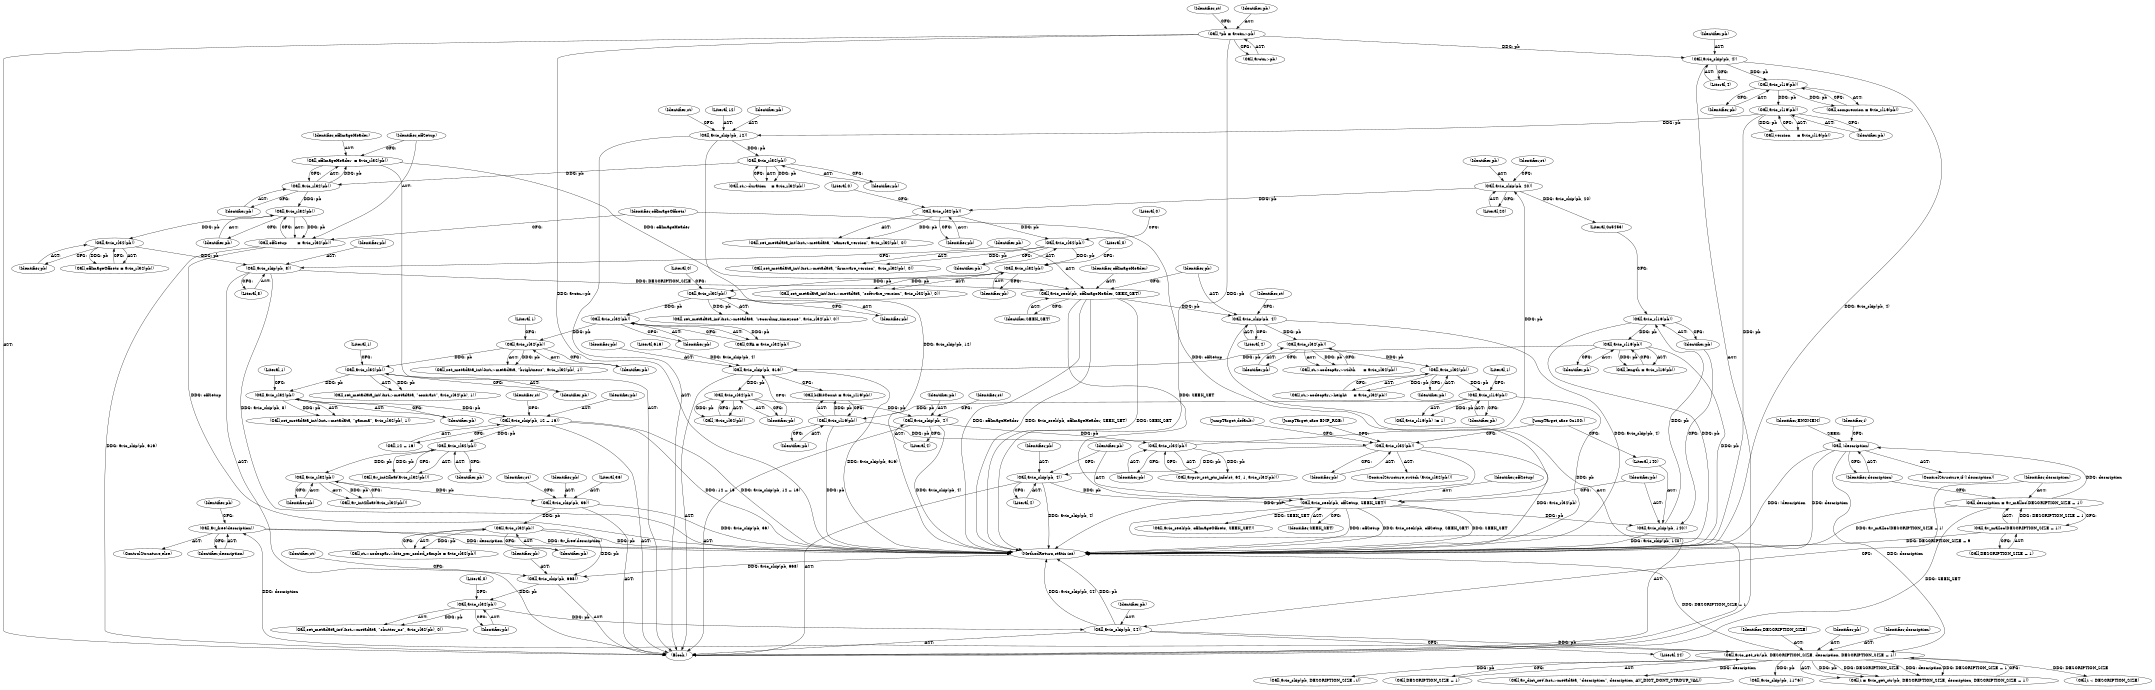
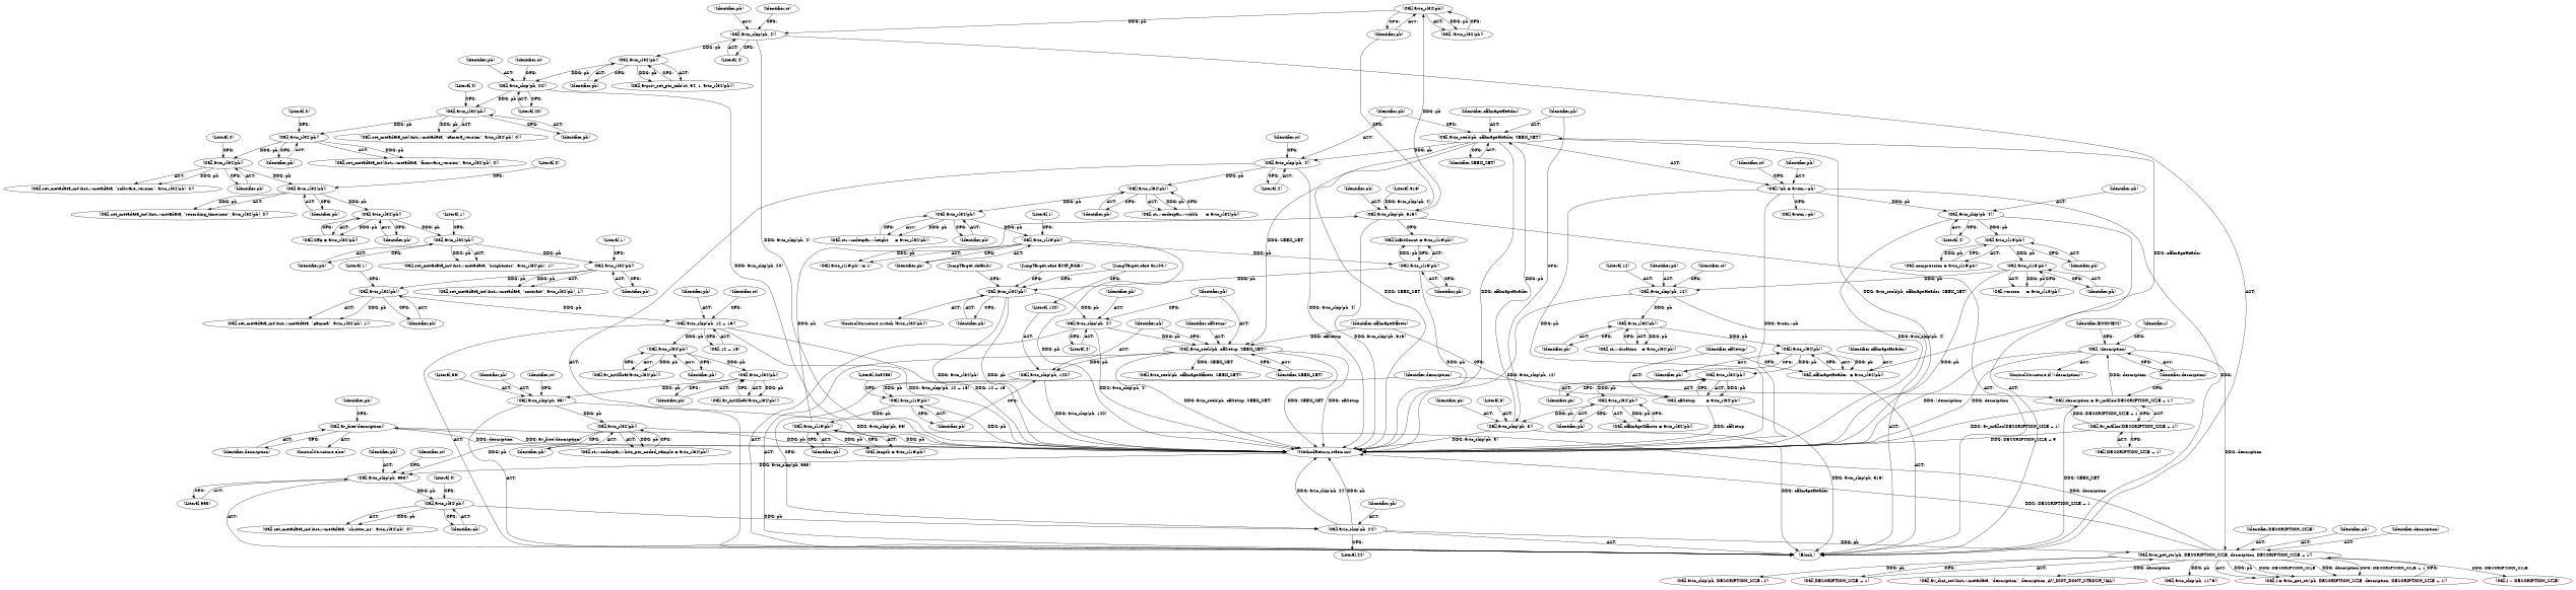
  digraph {
    n1 [label="(Call,av_free(description))"]
    n2 [label="(MethodReturn,static int)"]
    n3 [label="(Identifier,description)"]
    n4 [label="(ControlStructure,else)"]
    n5 [label="(Call,avio_skip(pb, 668))"]
    n6 [label="(Call,avio_get_str(pb, DESCRIPTION_SIZE, description, DESCRIPTION_SIZE + 1))"]
    n7 [label="(Call,avio_skip(pb, DESCRIPTION_SIZE - i))"]
    n8 [label="(Call,DESCRIPTION_SIZE + 1)"]
    n9 [label="(Call,av_dict_set(&st->metadata, \"description\", description, AV_DICT_DONT_STRDUP_VAL))"]
    n10 [label="(Call,avio_skip(pb, 1176))"]
    n11 [label="(Call,i = avio_get_str(pb, DESCRIPTION_SIZE, description, DESCRIPTION_SIZE + 1))"]
    n12 [label="(Call,i < DESCRIPTION_SIZE)"]
    n13 [label="(Call,avio_skip(pb, 24))"]
    n14 [label="(Literal,24)"]
    n15 [label="(Block,)"]
    n16 [label="(Call,avio_rl32(pb))"]
    n17 [label="(Call,set_metadata_int(&st->metadata, \"shutter_ns\", avio_rl32(pb), 0))"]
    n18 [label="(Identifier,pb)"]
+   n19 [label="(Literal,668)"]
    n20 [label="(Call,avio_rl32(pb))"]
    n21 [label="(Identifier,pb)"]
    n22 [label="(Call,st->codecpar->bits_per_coded_sample = avio_rl32(pb))"]
    n23 [label="(Call,avio_skip(pb, 36))"]
    n24 [label="(Literal,36)"]
    n25 [label="(Call,avio_rl32(pb))"]
    n26 [label="(Call,av_int2float(avio_rl32(pb)))"]
    n27 [label="(Identifier,pb)"]
    n28 [label="(Call,avio_rl32(pb))"]
    n29 [label="(Call,av_int2float(avio_rl32(pb)))"]
    n30 [label="(Identifier,pb)"]
    n31 [label="(Call,avio_skip(pb, 12 + 16))"]
    n32 [label="(Call,12 + 16)"]
    n33 [label="(Call,avio_rl32(pb))"]
    n34 [label="(Call,set_metadata_int(&st->metadata, \"gamma\", avio_rl32(pb), 1))"]
    n35 [label="(Identifier,pb)"]
    n36 [label="(Call,avio_rl32(pb))"]
    n37 [label="(Identifier,pb)"]
    n38 [label="(Call,set_metadata_int(&st->metadata, \"contrast\", avio_rl32(pb), 1))"]
    n39 [label="(Call,avio_rl32(pb))"]
    n40 [label="(Identifier,pb)"]
    n41 [label="(Call,set_metadata_int(&st->metadata, \"brightness\", avio_rl32(pb), 1))"]
    n42 [label="(Call,avio_rl32(pb))"]
    n43 [label="(Identifier,pb)"]
    n44 [label="(Call,CFA = avio_rl32(pb))"]
    n45 [label="(Call,avio_rl32(pb))"]
    n46 [label="(Call,set_metadata_int(&st->metadata, \"recording_timezone\", avio_rl32(pb), 0))"]
    n47 [label="(Identifier,pb)"]
    n48 [label="(Call,avio_rl32(pb))"]
    n49 [label="(Identifier,pb)"]
    n50 [label="(Call,set_metadata_int(&st->metadata, \"software_version\", avio_rl32(pb), 0))"]
    n51 [label="(Call,avio_rl32(pb))"]
    n52 [label="(Call,set_metadata_int(&st->metadata, \"firmware_version\", avio_rl32(pb), 0))"]
    n53 [label="(Identifier,pb)"]
    n54 [label="(Call,avio_rl32(pb))"]
    n55 [label="(Call,set_metadata_int(&st->metadata, \"camera_version\", avio_rl32(pb), 0))"]
    n56 [label="(Identifier,pb)"]
    n57 [label="(Call,avio_skip(pb, 20))"]
    n58 [label="(Literal,20)"]
    n59 [label="(Call,avio_rl32(pb))"]
    n60 [label="(Call,avpriv_set_pts_info(st, 64, 1, avio_rl32(pb)))"]
    n61 [label="(Identifier,pb)"]
    n62 [label="(Call,avio_skip(pb, 4))"]
    n63 [label="(Literal,4)"]
    n64 [label="(Call,avio_rl32(pb))"]
    n65 [label="(Identifier,pb)"]
    n66 [label="(Call,!avio_rl32(pb))"]
    n67 [label="(Call,avio_skip(pb, 616))"]
    n68 [label="(Call,biBitCount = avio_rl16(pb))"]
    n69 [label="(Literal,616)"]
    n70 [label="(Call,avio_rl16(pb))"]
    n71 [label="(Call,length = avio_rl16(pb))"]
    n72 [label="(Identifier,pb)"]
    n73 [label="(Call,avio_rl16(pb))"]
    n74 [label="(Identifier,pb)"]
    n75 [label="(Call,avio_skip(pb, 140))"]
    n76 [label="(Literal,140)"]
    n77 [label="(Call,avio_seek(pb, offSetup, SEEK_SET))"]
    n78 [label="(Call,avio_seek(pb, offImageOffsets, SEEK_SET))"]
    n79 [label="(Identifier,SEEK_SET)"]
    n80 [label="(Call,avio_skip(pb, 4))"]
    n81 [label="(Literal,4)"]
    n82 [label="(Call,avio_rl32(pb))"]
    n83 [label="(ControlStructure,switch (avio_rl32(pb)))"]
    n84 [label="(Identifier,pb)"]
    n85 [label="(Call,avio_rl16(pb))"]
    n86 [label="(Identifier,pb)"]
    n87 [label="(Call,avio_rl16(pb))"]
    n88 [label="(Identifier,pb)"]
    n89 [label="(Call,avio_rl16(pb) != 1)"]
    n90 [label="(Call,avio_rl32(pb))"]
    n91 [label="(Call,st->codecpar->height     = avio_rl32(pb))"]
    n92 [label="(Identifier,pb)"]
    n93 [label="(Call,avio_rl32(pb))"]
    n94 [label="(Call,st->codecpar->width      = avio_rl32(pb))"]
    n95 [label="(Identifier,pb)"]
    n96 [label="(Call,avio_skip(pb, 4))"]
    n97 [label="(Literal,4)"]
    n98 [label="(Call,avio_seek(pb, offImageHeader, SEEK_SET))"]
    n99 [label="(Identifier,SEEK_SET)"]
    n100 [label="(Call,avio_skip(pb, 8))"]
    n101 [label="(Literal,8)"]
    n102 [label="(Call,avio_rl32(pb))"]
    n103 [label="(Identifier,pb)"]
    n104 [label="(Call,offImageOffsets = avio_rl32(pb))"]
    n105 [label="(Call,avio_rl32(pb))"]
    n106 [label="(Call,offSetup        = avio_rl32(pb))"]
    n107 [label="(Identifier,pb)"]
    n108 [label="(Call,avio_rl32(pb))"]
    n109 [label="(Call,offImageHeader  = avio_rl32(pb))"]
    n110 [label="(Identifier,pb)"]
    n111 [label="(Call,avio_rl32(pb))"]
    n112 [label="(Call,st->duration    = avio_rl32(pb))"]
    n113 [label="(Identifier,pb)"]
    n114 [label="(Call,avio_skip(pb, 12))"]
    n115 [label="(Literal,12)"]
    n116 [label="(Call,avio_rl16(pb))"]
    n117 [label="(Identifier,pb)"]
    n118 [label="(Call,version     = avio_rl16(pb))"]
    n119 [label="(Call,avio_rl16(pb))"]
    n120 [label="(Identifier,pb)"]
    n121 [label="(Call,compression = avio_rl16(pb))"]
    n122 [label="(Call,avio_skip(pb, 4))"]
    n123 [label="(Literal,4)"]
    n124 [label="(Call,*pb = avctx->pb)"]
    n125 [label="(Call,avctx->pb)"]
    n126 [label="(Call,!description)"]
    n127 [label="(Identifier,description)"]
    n128 [label="(ControlStructure,if (!description))"]
    n129 [label="(Call,description = av_malloc(DESCRIPTION_SIZE + 1))"]
    n130 [label="(Call,av_malloc(DESCRIPTION_SIZE + 1))"]
    n131 [label="(Call,DESCRIPTION_SIZE + 1)"]
    n132 [label="(Identifier,pb)"]
    n133 [label="(Identifier,ENOMEM)"]
    n134 [label="(Identifier,DESCRIPTION_SIZE)"]
    n135 [label="(Identifier,pb)"]
    n136 [label="(Identifier,pb)"]
    n137 [label="(Identifier,pb)"]
    n138 [label="(Literal,0)"]
    n139 [label="(JumpTarget,case 0x100:)"]
    n140 [label="(Identifier,st)"]
    n141 [label="(Identifier,st)"]
    n142 [label="(Identifier,pb)"]
    n143 [label="(Identifier,offSetup)"]
    n144 [label="(Identifier,pb)"]
    n145 [label="(Identifier,pb)"]
    n146 [label="(Identifier,pb)"]
    n147 [label="(Identifier,pb)"]
    n148 [label="(Literal,1)"]
    n149 [label="(Identifier,offImageHeader)"]
    n150 [label="(JumpTarget,default:)"]
    n151 [label="(Literal,0x5453)"]
    n152 [label="(Identifier,offImageHeader)"]
    n153 [label="(Identifier,pb)"]
    n154 [label="(Identifier,pb)"]
    n155 [label="(Identifier,st)"]
    n156 [label="(Identifier,i)"]
    n157 [label="(Literal,0)"]
    n158 [label="(Identifier,st)"]
    n159 [label="(Identifier,st)"]
    n160 [label="(Identifier,pb)"]
    n161 [label="(Identifier,pb)"]
    n162 [label="(Identifier,st)"]
    n163 [label="(Identifier,pb)"]
    n164 [label="(Identifier,st)"]
    n165 [label="(Literal,0)"]
    n166 [label="(Identifier,offSetup)"]
    n167 [label="(Identifier,description)"]
    n168 [label="(Literal,1)"]
    n169 [label="(Identifier,offImageOffsets)"]
    n170 [label="(Identifier,pb)"]
    n171 [label="(Literal,1)"]
    n172 [label="(Literal,0)"]
    n173 [label="(Identifier,pb)"]
    n174 [label="(Identifier,pb)"]
    n175 [label="(Identifier,description)"]
    n176 [label="(Identifier,st)"]
    n177 [label="(Literal,1)"]
    n178 [label="(JumpTarget,case BMP_RGB:)"]
    n179 [label="(Literal,0)"]
    n180 [label="(Identifier,pb)"]
    n1 -> n2 [label="DDG: description"]
    n1 -> n2 [label="DDG: av_free(description)"]
    n1 -> n3 [label="CFG: "]
    n1 -> n4 [label="AST: "]
    n2 -> n5 [label="DDG: avio_skip(pb, 668)"]
    n3 -> n1 [label="AST: "]
    n5 -> n15 [label="AST: "]
    n5 -> n16 [label="DDG: pb"]
+   n5 -> n19 [label="CFG: "]
    n6 -> n1 [label="DDG: description"]
    n6 -> n2 [label="DDG: DESCRIPTION_SIZE + 1"]
    n6 -> n7 [label="DDG: pb"]
    n6 -> n8 [label="CFG: "]
    n6 -> n9 [label="DDG: description"]
    n6 -> n10 [label="DDG: pb"]
    n6 -> n11 [label="AST: "]
    n6 -> n11 [label="DDG: pb"]
    n6 -> n11 [label="DDG: DESCRIPTION_SIZE"]
    n6 -> n11 [label="DDG: description"]
    n6 -> n11 [label="DDG: DESCRIPTION_SIZE + 1"]
    n6 -> n12 [label="DDG: DESCRIPTION_SIZE"]
    n8 -> n6 [label="AST: "]
    n11 -> n6 [label="CFG: "]
    n13 -> n2 [label="DDG: avio_skip(pb, 24)"]
    n13 -> n2 [label="DDG: pb"]
    n13 -> n6 [label="DDG: pb"]
    n13 -> n14 [label="CFG: "]
    n13 -> n15 [label="AST: "]
    n16 -> n13 [label="DDG: pb"]
    n16 -> n17 [label="AST: "]
    n16 -> n17 [label="DDG: pb"]
    n16 -> n18 [label="CFG: "]
    n18 -> n16 [label="AST: "]
+   n19 -> n5 [label="AST: "]
    n20 -> n2 [label="DDG: pb"]
    n20 -> n5 [label="DDG: pb"]
    n20 -> n21 [label="CFG: "]
    n20 -> n22 [label="AST: "]
    n20 -> n22 [label="DDG: pb"]
    n21 -> n20 [label="AST: "]
    n22 -> n20 [label="CFG: "]
    n23 -> n2 [label="DDG: avio_skip(pb, 36)"]
    n23 -> n15 [label="AST: "]
    n23 -> n20 [label="DDG: pb"]
    n24 -> n23 [label="AST: "]
    n25 -> n23 [label="DDG: pb"]
    n25 -> n26 [label="AST: "]
    n25 -> n26 [label="DDG: pb"]
    n25 -> n27 [label="CFG: "]
    n26 -> n25 [label="CFG: "]
    n27 -> n25 [label="AST: "]
    n28 -> n25 [label="DDG: pb"]
    n28 -> n29 [label="AST: "]
    n28 -> n29 [label="DDG: pb"]
    n28 -> n30 [label="CFG: "]
    n29 -> n28 [label="CFG: "]
    n30 -> n28 [label="AST: "]
    n31 -> n2 [label="DDG: avio_skip(pb, 12 + 16)"]
    n31 -> n2 [label="DDG: 12 + 16"]
    n31 -> n15 [label="AST: "]
    n31 -> n28 [label="DDG: pb"]
    n31 -> n32 [label="CFG: "]
    n32 -> n31 [label="AST: "]
    n33 -> n31 [label="DDG: pb"]
    n33 -> n34 [label="AST: "]
    n33 -> n34 [label="DDG: pb"]
    n33 -> n35 [label="CFG: "]
    n35 -> n33 [label="AST: "]
    n36 -> n33 [label="DDG: pb"]
    n36 -> n37 [label="CFG: "]
    n36 -> n38 [label="AST: "]
    n36 -> n38 [label="DDG: pb"]
    n37 -> n36 [label="AST: "]
    n39 -> n36 [label="DDG: pb"]
    n39 -> n40 [label="CFG: "]
    n39 -> n41 [label="AST: "]
    n39 -> n41 [label="DDG: pb"]
    n40 -> n39 [label="AST: "]
    n42 -> n39 [label="DDG: pb"]
    n42 -> n43 [label="CFG: "]
    n42 -> n44 [label="AST: "]
    n42 -> n44 [label="DDG: pb"]
    n43 -> n42 [label="AST: "]
    n44 -> n42 [label="CFG: "]
    n45 -> n42 [label="DDG: pb"]
    n45 -> n46 [label="AST: "]
    n45 -> n46 [label="DDG: pb"]
    n45 -> n47 [label="CFG: "]
    n47 -> n45 [label="AST: "]
    n48 -> n45 [label="DDG: pb"]
    n48 -> n49 [label="CFG: "]
    n48 -> n50 [label="AST: "]
    n48 -> n50 [label="DDG: pb"]
    n49 -> n48 [label="AST: "]
    n51 -> n48 [label="DDG: pb"]
    n51 -> n52 [label="AST: "]
    n51 -> n52 [label="DDG: pb"]
    n51 -> n53 [label="CFG: "]
    n53 -> n51 [label="AST: "]
    n54 -> n51 [label="DDG: pb"]
    n54 -> n55 [label="AST: "]
    n54 -> n55 [label="DDG: pb"]
    n54 -> n56 [label="CFG: "]
    n56 -> n54 [label="AST: "]
-   n57 -> n151 [label="DDG: avio_skip(pb, 20)"]
+   n57 -> n2 [label="DDG: avio_skip(pb, 20)"]
    n57 -> n54 [label="DDG: pb"]
    n57 -> n58 [label="CFG: "]
    n58 -> n57 [label="AST: "]
    n59 -> n57 [label="DDG: pb"]
    n59 -> n60 [label="AST: "]
    n59 -> n60 [label="DDG: pb"]
    n59 -> n61 [label="CFG: "]
    n60 -> n59 [label="CFG: "]
    n61 -> n59 [label="AST: "]
    n62 -> n2 [label="DDG: avio_skip(pb, 4)"]
    n62 -> n15 [label="AST: "]
    n62 -> n59 [label="DDG: pb"]
    n62 -> n63 [label="CFG: "]
    n63 -> n62 [label="AST: "]
    n64 -> n62 [label="DDG: pb"]
    n64 -> n65 [label="CFG: "]
    n64 -> n66 [label="AST: "]
    n64 -> n66 [label="DDG: pb"]
    n65 -> n64 [label="AST: "]
    n65 -> n67 [label="CFG: "]
    n66 -> n64 [label="CFG: "]
    n67 -> n2 [label="DDG: avio_skip(pb, 616)"]
    n67 -> n15 [label="AST: "]
    n67 -> n64 [label="DDG: pb"]
    n67 -> n68 [label="CFG: "]
    n68 -> n85 [label="CFG: "]
    n69 -> n67 [label="DDG: avio_skip(pb, 4)"]
    n70 -> n2 [label="DDG: pb"]
    n70 -> n67 [label="DDG: pb"]
    n70 -> n71 [label="AST: "]
    n70 -> n71 [label="DDG: pb"]
    n70 -> n72 [label="CFG: "]
    n71 -> n70 [label="CFG: "]
    n72 -> n70 [label="AST: "]
    n73 -> n2 [label="DDG: pb"]
    n73 -> n70 [label="DDG: pb"]
    n73 -> n74 [label="CFG: "]
    n74 -> n73 [label="AST: "]
    n74 -> n75 [label="CFG: "]
    n75 -> n2 [label="DDG: avio_skip(pb, 140)"]
    n75 -> n73 [label="DDG: pb"]
    n76 -> n75 [label="AST: "]
    n77 -> n2 [label="DDG: offSetup"]
    n77 -> n2 [label="DDG: avio_seek(pb, offSetup, SEEK_SET)"]
    n77 -> n2 [label="DDG: SEEK_SET"]
    n77 -> n15 [label="AST: "]
    n77 -> n75 [label="DDG: pb"]
    n77 -> n78 [label="DDG: SEEK_SET"]
    n77 -> n79 [label="CFG: "]
    n79 -> n77 [label="AST: "]
    n80 -> n2 [label="DDG: avio_skip(pb, 4)"]
    n80 -> n15 [label="AST: "]
    n80 -> n77 [label="DDG: pb"]
    n80 -> n81 [label="CFG: "]
    n81 -> n80 [label="AST: "]
    n82 -> n2 [label="DDG: avio_rl32(pb)"]
    n82 -> n2 [label="DDG: pb"]
    n82 -> n80 [label="DDG: pb"]
    n82 -> n83 [label="AST: "]
    n82 -> n84 [label="CFG: "]
    n84 -> n82 [label="AST: "]
    n85 -> n2 [label="DDG: pb"]
    n85 -> n68 [label="AST: "]
    n85 -> n68 [label="DDG: pb"]
    n85 -> n82 [label="DDG: pb"]
    n85 -> n86 [label="CFG: "]
    n86 -> n85 [label="AST: "]
    n87 -> n2 [label="DDG: pb"]
    n87 -> n85 [label="DDG: pb"]
    n87 -> n88 [label="CFG: "]
    n87 -> n89 [label="AST: "]
    n87 -> n89 [label="DDG: pb"]
    n88 -> n87 [label="AST: "]
    n90 -> n87 [label="DDG: pb"]
    n90 -> n91 [label="AST: "]
    n90 -> n91 [label="DDG: pb"]
    n90 -> n92 [label="CFG: "]
    n91 -> n90 [label="CFG: "]
    n92 -> n90 [label="AST: "]
    n93 -> n90 [label="DDG: pb"]
    n93 -> n94 [label="AST: "]
    n93 -> n94 [label="DDG: pb"]
    n93 -> n95 [label="CFG: "]
    n94 -> n93 [label="CFG: "]
    n95 -> n93 [label="AST: "]
    n96 -> n2 [label="DDG: avio_skip(pb, 4)"]
    n96 -> n15 [label="AST: "]
    n96 -> n93 [label="DDG: pb"]
    n96 -> n97 [label="CFG: "]
    n97 -> n96 [label="AST: "]
    n98 -> n2 [label="DDG: SEEK_SET"]
    n98 -> n2 [label="DDG: offImageHeader"]
    n98 -> n2 [label="DDG: avio_seek(pb, offImageHeader, SEEK_SET)"]
    n98 -> n77 [label="DDG: SEEK_SET"]
    n98 -> n96 [label="DDG: pb"]
    n98 -> n99 [label="CFG: "]
    n99 -> n98 [label="AST: "]
    n100 -> n2 [label="DDG: avio_skip(pb, 8)"]
-   n100 -> n15 [label="AST: "]
-   n100 -> n98 [label="DDG: DESCRIPTION_SIZE"]
-   n100 -> n101 [label="CFG: "]
+   n100 -> n15 [label="DDG: offImageHeader"]
+   n100 -> n98 [label="DDG: pb"]
    n101 -> n100 [label="AST: "]
    n102 -> n100 [label="DDG: pb"]
    n102 -> n103 [label="CFG: "]
    n102 -> n104 [label="AST: "]
    n102 -> n104 [label="DDG: pb"]
    n103 -> n102 [label="AST: "]
    n104 -> n102 [label="CFG: "]
    n105 -> n102 [label="DDG: pb"]
    n105 -> n106 [label="AST: "]
    n105 -> n106 [label="DDG: pb"]
    n105 -> n107 [label="CFG: "]
    n106 -> n2 [label="DDG: offSetup"]
    n106 -> n15 [label="DDG: avio_skip(pb, 616)"]
    n106 -> n105 [label="CFG: "]
    n107 -> n105 [label="AST: "]
    n108 -> n105 [label="DDG: pb"]
    n108 -> n109 [label="AST: "]
    n108 -> n109 [label="DDG: pb"]
    n108 -> n110 [label="CFG: "]
    n109 -> n15 [label="AST: "]
    n109 -> n98 [label="DDG: offImageHeader"]
    n109 -> n108 [label="CFG: "]
    n110 -> n108 [label="AST: "]
    n111 -> n108 [label="DDG: pb"]
    n111 -> n112 [label="AST: "]
    n111 -> n112 [label="DDG: pb"]
    n111 -> n113 [label="CFG: "]
    n112 -> n111 [label="CFG: "]
    n113 -> n111 [label="AST: "]
    n114 -> n2 [label="DDG: avio_skip(pb, 12)"]
    n114 -> n15 [label="AST: "]
    n114 -> n111 [label="DDG: pb"]
    n115 -> n114 [label="AST: "]
    n116 -> n2 [label="DDG: pb"]
    n116 -> n114 [label="DDG: pb"]
    n116 -> n117 [label="CFG: "]
    n116 -> n118 [label="AST: "]
    n116 -> n118 [label="DDG: pb"]
    n117 -> n116 [label="AST: "]
    n118 -> n116 [label="CFG: "]
    n119 -> n116 [label="DDG: pb"]
    n119 -> n120 [label="CFG: "]
    n119 -> n121 [label="AST: "]
    n119 -> n121 [label="DDG: pb"]
    n120 -> n119 [label="AST: "]
    n121 -> n119 [label="CFG: "]
    n122 -> n2 [label="DDG: avio_skip(pb, 4)"]
    n122 -> n15 [label="AST: "]
    n122 -> n119 [label="DDG: pb"]
    n122 -> n123 [label="CFG: "]
    n123 -> n122 [label="AST: "]
    n124 -> n2 [label="DDG: pb"]
    n124 -> n2 [label="DDG: avctx->pb"]
-   n124 -> n15 [label="AST: "]
+   n124 -> n15 [label="DDG: "]
    n124 -> n122 [label="DDG: pb"]
    n124 -> n125 [label="CFG: "]
-   n125 -> n124 [label="AST: "]
+   n98 -> n124 [label="AST: "]
    n126 -> n2 [label="DDG: !description"]
    n126 -> n2 [label="DDG: description"]
    n126 -> n6 [label="DDG: description"]
    n126 -> n127 [label="CFG: "]
    n126 -> n128 [label="AST: "]
    n127 -> n126 [label="AST: "]
    n127 -> n129 [label="CFG: "]
    n129 -> n2 [label="DDG: av_malloc(DESCRIPTION_SIZE + 1)"]
    n129 -> n15 [label="DDG: SEEK_SET"]
    n129 -> n126 [label="DDG: description"]
    n129 -> n130 [label="CFG: "]
    n130 -> n2 [label="DDG: DESCRIPTION_SIZE + 9"]
    n130 -> n129 [label="AST: "]
    n130 -> n129 [label="DDG: DESCRIPTION_SIZE + 1"]
    n130 -> n131 [label="CFG: "]
    n131 -> n130 [label="AST: "]
    n132 -> n62 [label="AST: "]
-   n133 -> n126 [label="SEEK: "]
+   n133 -> n126 [label="CFG: "]
    n134 -> n6 [label="AST: "]
    n135 -> n67 [label="AST: "]
    n136 -> n23 [label="AST: "]
    n137 -> n114 [label="AST: "]
    n138 -> n48 [label="CFG: "]
    n139 -> n76 [label="CFG: "]
    n139 -> n82 [label="CFG: "]
    n140 -> n31 [label="CFG: "]
    n141 -> n96 [label="CFG: "]
    n142 -> n122 [label="AST: "]
    n143 -> n77 [label="AST: "]
    n144 -> n100 [label="AST: "]
    n145 -> n31 [label="AST: "]
    n146 -> n1 [label="CFG: "]
    n147 -> n80 [label="AST: "]
    n148 -> n36 [label="CFG: "]
    n149 -> n109 [label="AST: "]
    n150 -> n82 [label="CFG: "]
    n151 -> n73 [label="CFG: "]
    n152 -> n98 [label="AST: "]
    n153 -> n6 [label="AST: "]
    n154 -> n5 [label="AST: "]
    n155 -> n114 [label="CFG: "]
    n156 -> n126 [label="CFG: "]
    n157 -> n51 [label="CFG: "]
    n158 -> n124 [label="CFG: "]
    n159 -> n23 [label="CFG: "]
    n160 -> n124 [label="AST: "]
    n161 -> n77 [label="AST: "]
    n161 -> n80 [label="CFG: "]
    n162 -> n62 [label="CFG: "]
    n163 -> n98 [label="AST: "]
    n163 -> n100 [label="CFG: "]
    n164 -> n57 [label="CFG: "]
    n165 -> n45 [label="CFG: "]
    n166 -> n106 [label="AST: "]
    n166 -> n109 [label="CFG: "]
    n167 -> n6 [label="AST: "]
    n168 -> n33 [label="CFG: "]
    n169 -> n77 [label="DDG: offSetup"]
    n169 -> n106 [label="CFG: "]
    n170 -> n75 [label="AST: "]
    n170 -> n77 [label="CFG: "]
    n171 -> n87 [label="CFG: "]
    n172 -> n16 [label="CFG: "]
    n173 -> n13 [label="AST: "]
    n174 -> n96 [label="AST: "]
    n174 -> n98 [label="CFG: "]
    n175 -> n13 [label="CFG: "]
    n175 -> n129 [label="AST: "]
    n176 -> n5 [label="CFG: "]
    n177 -> n39 [label="CFG: "]
    n178 -> n82 [label="CFG: "]
    n179 -> n54 [label="CFG: "]
    n180 -> n57 [label="AST: "]
  }
